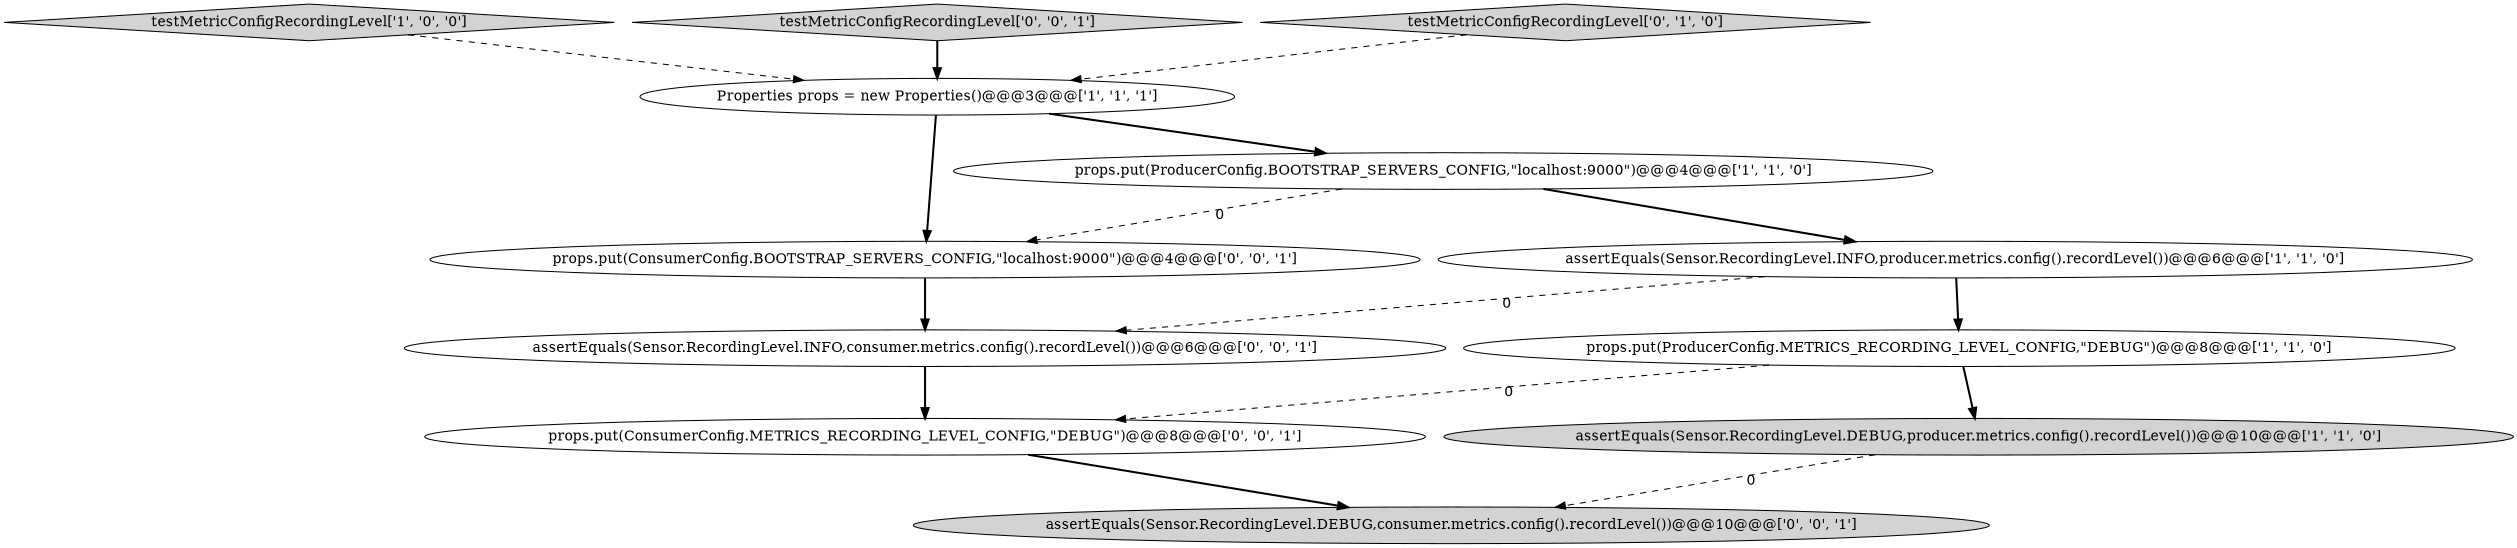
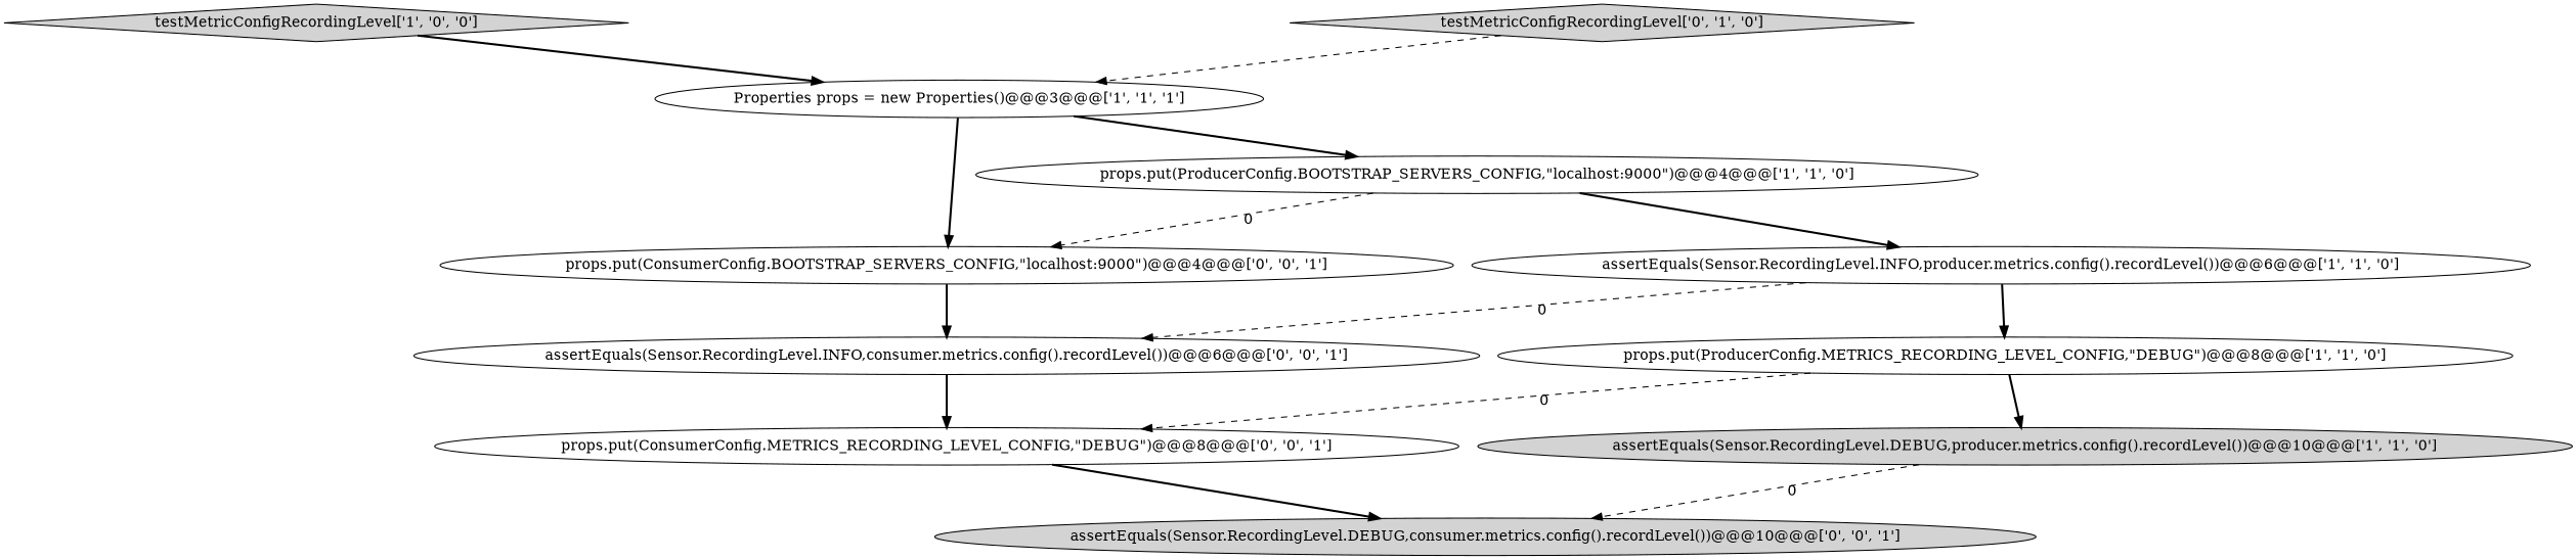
  digraph {
    node [fillcolor=white shape=ellipse style=filled]
    edge [style=bold]
    n1 [fillcolor=lightgray label="testMetricConfigRecordingLevel['1', '0', '0']" shape=diamond]
    n2 [label="Properties props = new Properties()@@@3@@@['1', '1', '1']"]
    n3 [label="props.put(ConsumerConfig.BOOTSTRAP_SERVERS_CONFIG,\"localhost:9000\")@@@4@@@['0', '0', '1']"]
    n4 [label="props.put(ProducerConfig.BOOTSTRAP_SERVERS_CONFIG,\"localhost:9000\")@@@4@@@['1', '1', '0']"]
    n5 [label="assertEquals(Sensor.RecordingLevel.INFO,consumer.metrics.config().recordLevel())@@@6@@@['0', '0', '1']"]
    n6 [label="props.put(ConsumerConfig.METRICS_RECORDING_LEVEL_CONFIG,\"DEBUG\")@@@8@@@['0', '0', '1']"]
    n7 [fillcolor=lightgray label="assertEquals(Sensor.RecordingLevel.DEBUG,consumer.metrics.config().recordLevel())@@@10@@@['0', '0', '1']"]
    n8 [fillcolor=lightgray label="assertEquals(Sensor.RecordingLevel.DEBUG,producer.metrics.config().recordLevel())@@@10@@@['1', '1', '0']"]
    n9 [label="assertEquals(Sensor.RecordingLevel.INFO,producer.metrics.config().recordLevel())@@@6@@@['1', '1', '0']"]
    n10 [label="props.put(ProducerConfig.METRICS_RECORDING_LEVEL_CONFIG,\"DEBUG\")@@@8@@@['1', '1', '0']"]
-   n11 [fillcolor=lightgray label="testMetricConfigRecordingLevel['0', '0', '1']" shape=diamond]
    n12 [fillcolor=lightgray label="testMetricConfigRecordingLevel['0', '1', '0']" shape=diamond]
-   n1 -> n2 [style=dashed]
+   n1 -> n2
    n2 -> n3
    n2 -> n4
    n3 -> n5
    n4 -> n3 [label=0 style=dashed]
    n4 -> n9
    n5 -> n6
    n6 -> n7
    n8 -> n7 [label=0 style=dashed]
    n9 -> n5 [label=0 style=dashed]
    n9 -> n10
    n10 -> n6 [label=0 style=dashed]
    n10 -> n8
-   n11 -> n2
    n12 -> n2 [style=dashed]
  }
